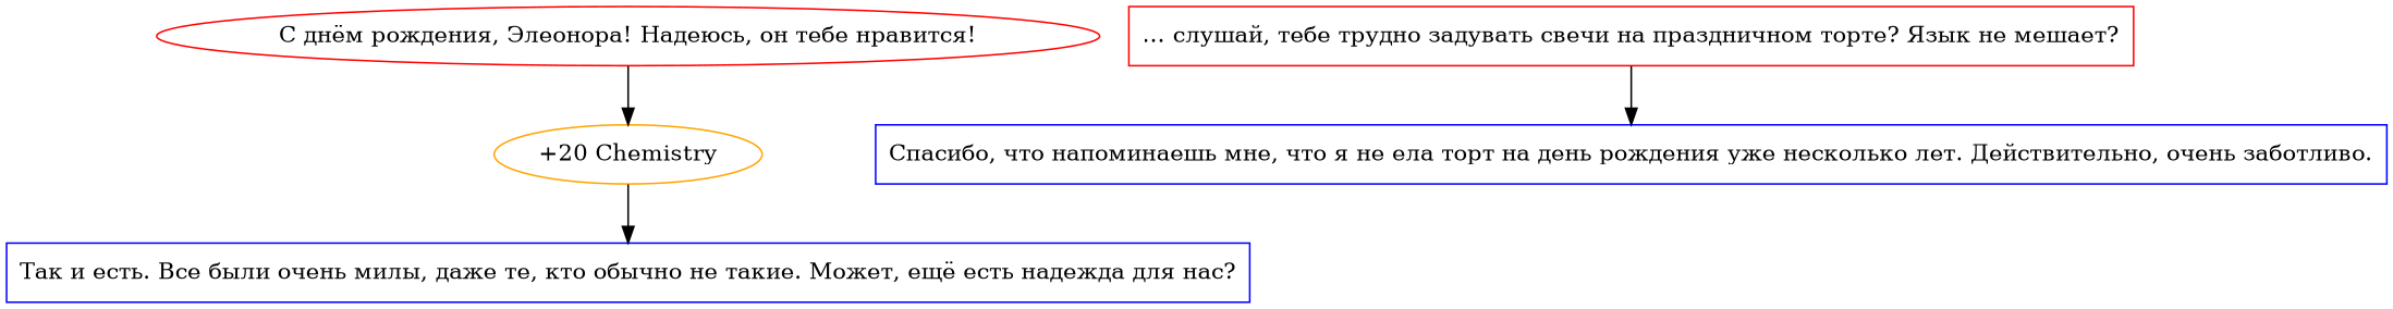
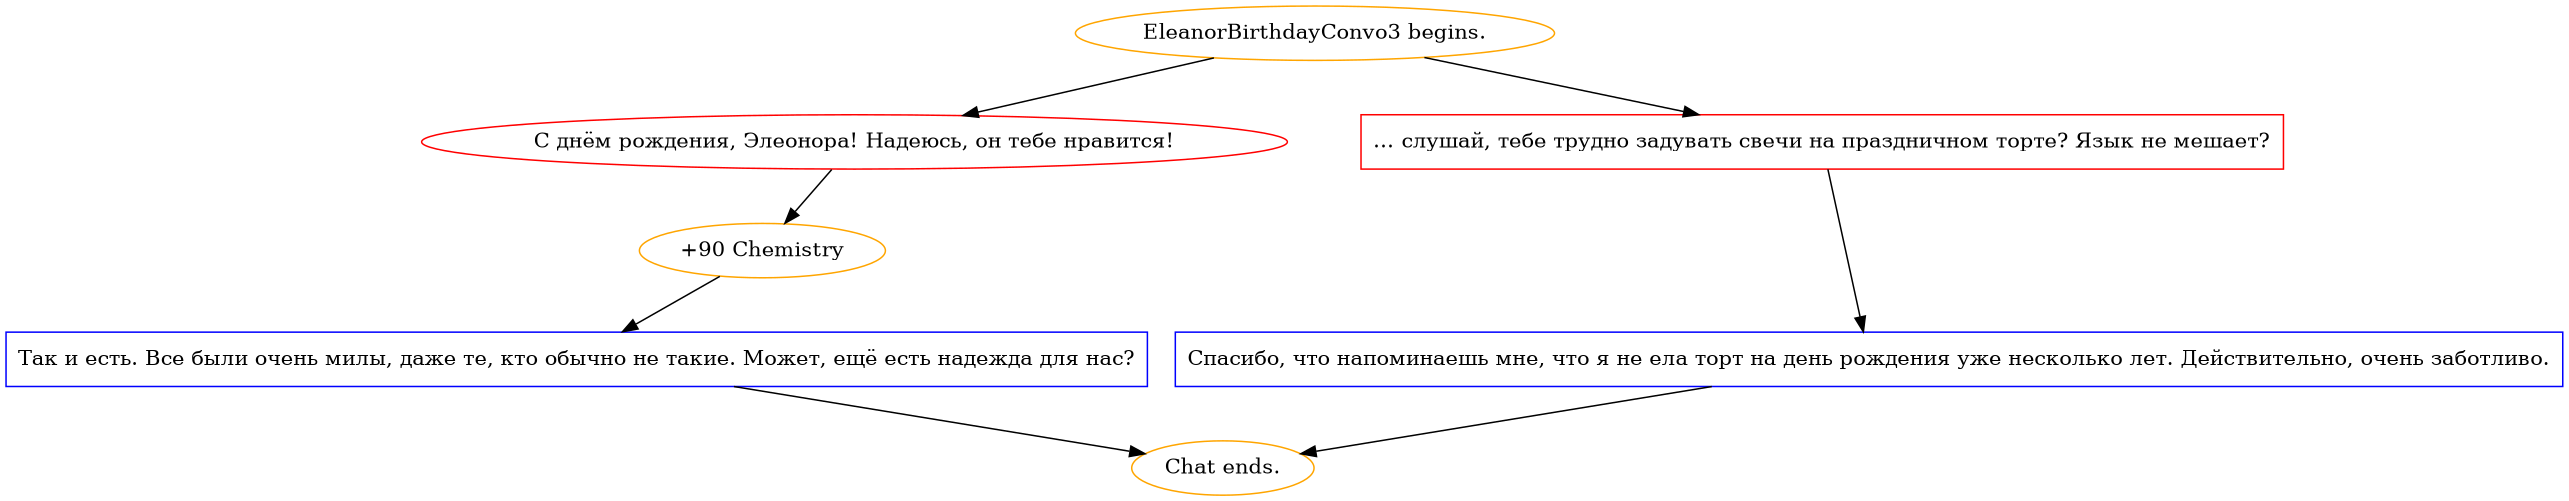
  digraph {
    node [color=orange]
+   "EleanorBirthdayConvo3 begins."
    n2 [color=red label="С днём рождения, Элеонора! Надеюсь, он тебе нравится!" shape=ellipse]
    n3 [color=red label="… слушай, тебе трудно задувать свечи на праздничном торте? Язык не мешает?" shape=box]
-   n4 [label="+20 Chemistry"]
+   n4 [label="+90 Chemistry"]
    n5 [color=blue label="Спасибо, что напоминаешь мне, что я не ела торт на день рождения уже несколько лет. Действительно, очень заботливо." shape=box]
    n6 [color=blue label="Так и есть. Все были очень милы, даже те, кто обычно не такие. Может, ещё есть надежда для нас?" shape=box]
+   "Chat ends."
+   "EleanorBirthdayConvo3 begins." -> n2
+   "EleanorBirthdayConvo3 begins." -> n3
    n2 -> n4
    n3 -> n5
    n4 -> n6
+   n5 -> "Chat ends."
+   n6 -> "Chat ends."
  }
